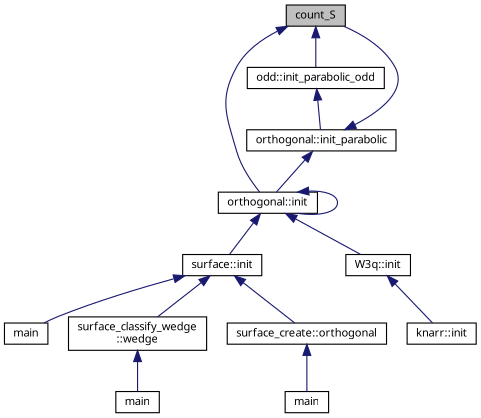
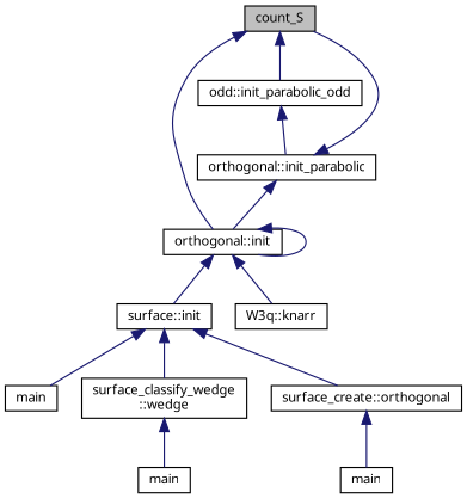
  digraph {
    fontname="Noto Sans"
    rankdir=TB
    node [color=black fillcolor=white fontname="Noto Sans" fontsize=10 shape=record style=filled]
    edge [color=midnightblue dir=back fontname="Noto Sans" fontsize=10 labelfontname=Helvetica labelfontsize=10 style=solid]
    n1 [fillcolor=grey75 fontcolor=black height=0.2 label=count_S width=0.4]
    n2 [height=0.2 label="orthogonal::init" width=0.4]
    n3 [height=0.2 label="odd::init_parabolic_odd" width=0.4]
    n4 [height=0.2 label="surface::init" width=0.4]
-   n5 [height=0.2 label="W3q::init" width=0.4]
+   n5 [height=0.2 label="W3q::knarr" width=0.4]
    n6 [height=0.2 label="orthogonal::init_parabolic" width=0.4]
    n7 [height=0.2 label=main width=0.4]
    n8 [height=0.2 label="surface_classify_wedge\l::wedge" width=0.4]
    n9 [height=0.2 label="surface_create::orthogonal" width=0.4]
-   n10 [height=0.2 label="knarr::init" width=0.4]
    n11 [height=0.2 label=main width=0.4]
    n12 [height=0.2 label=main width=0.4]
    n1 -> n2
    n1 -> n3
    n2 -> n2
    n2 -> n4
    n2 -> n5
    n3 -> n6
    n4 -> n7
    n4 -> n8
    n4 -> n9
-   n5 -> n10
    n6 -> n1
    n6 -> n2
    n8 -> n11
    n9 -> n12
  }
